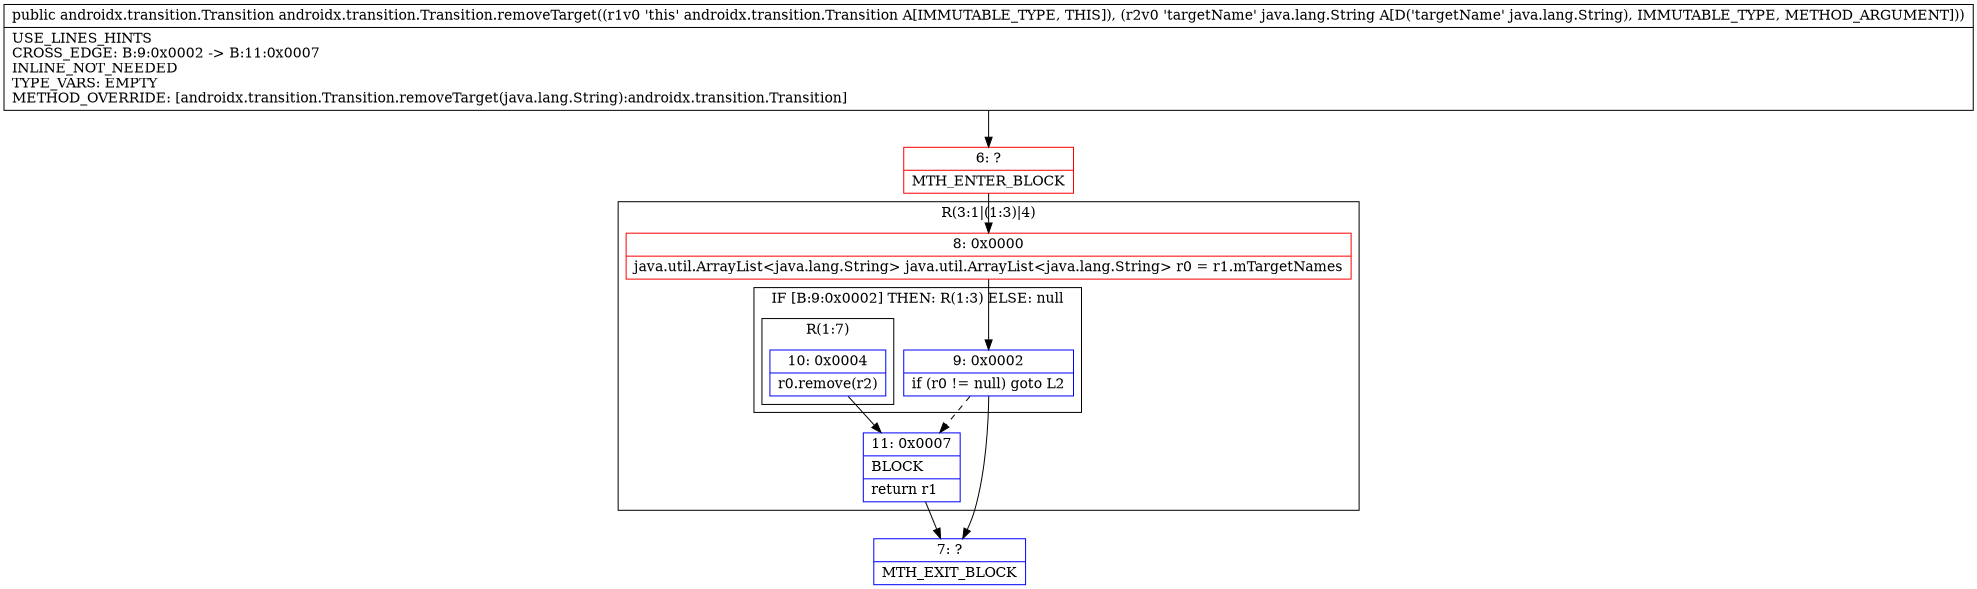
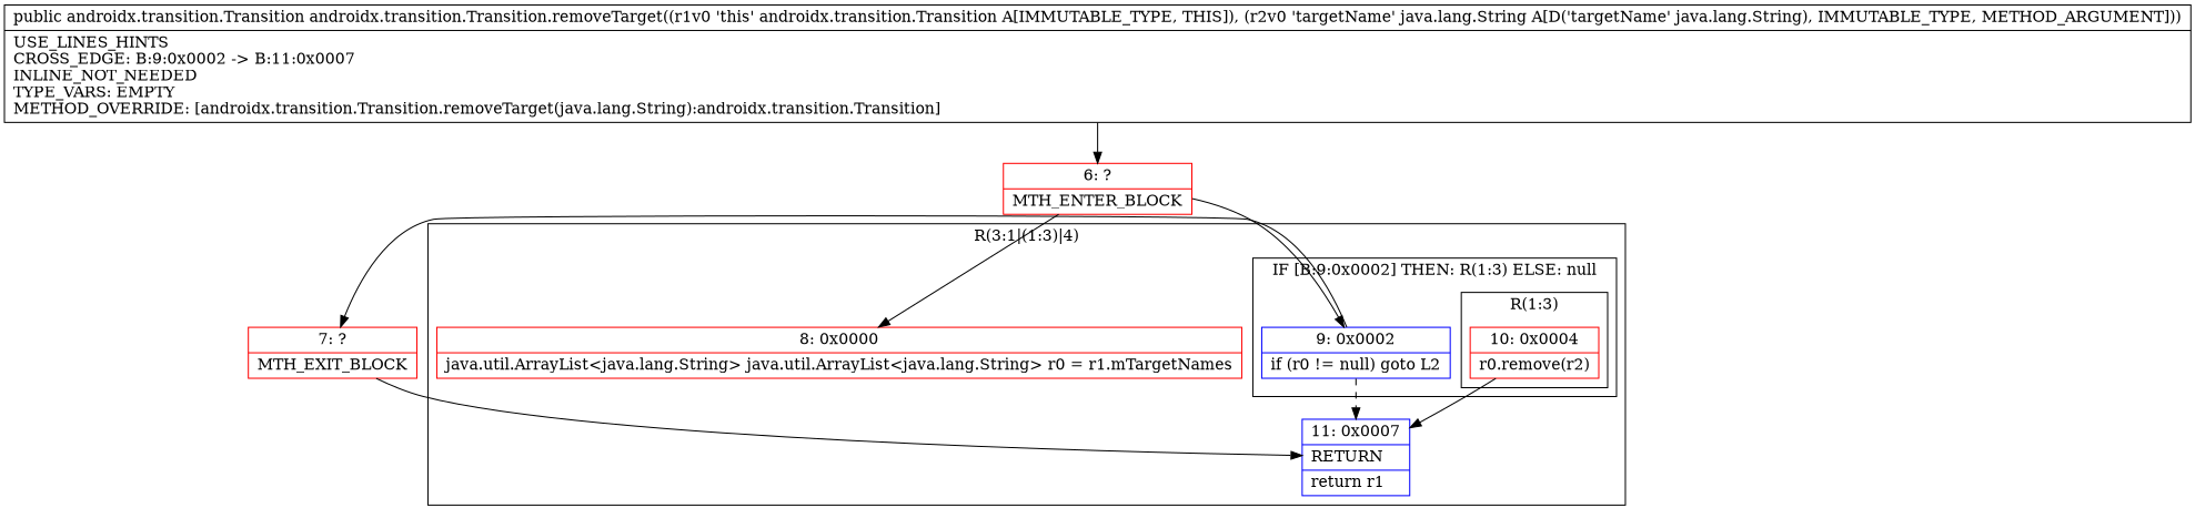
  digraph {
    node [color=blue shape=record]
-   n1 [label="{10\:\ 0x0004|r0.remove(r2)\l}"]
+   n1 [color=red label="{10\:\ 0x0004|r0.remove(r2)\l}"]
    n2 [label="{9\:\ 0x0002|if (r0 != null) goto L2\l}"]
    n3 [color=red label="{8\:\ 0x0000|java.util.ArrayList\<java.lang.String\> java.util.ArrayList\<java.lang.String\> r0 = r1.mTargetNames\l}"]
-   n4 [label="{11\:\ 0x0007|BLOCK\l|return r1\l}"]
-   n5 [label="{7\:\ ?|MTH_EXIT_BLOCK\l}"]
+   n4 [label="{11\:\ 0x0007|RETURN\l|return r1\l}"]
+   n5 [color=red label="{7\:\ ?|MTH_EXIT_BLOCK\l}"]
    n6 [color=red label="{6\:\ ?|MTH_ENTER_BLOCK\l}"]
    n7 [label="{public androidx.transition.Transition androidx.transition.Transition.removeTarget((r1v0 'this' androidx.transition.Transition A[IMMUTABLE_TYPE, THIS]), (r2v0 'targetName' java.lang.String A[D('targetName' java.lang.String), IMMUTABLE_TYPE, METHOD_ARGUMENT]))  | USE_LINES_HINTS\lCROSS_EDGE: B:9:0x0002 \-\> B:11:0x0007\lINLINE_NOT_NEEDED\lTYPE_VARS: EMPTY\lMETHOD_OVERRIDE: [androidx.transition.Transition.removeTarget(java.lang.String):androidx.transition.Transition]\l}" color=""]
    subgraph cluster_1 {
      label="R(3:1|(1:3)|4)"
      n3
      n4
      subgraph cluster_2 {
        label="IF [B:9:0x0002] THEN: R(1:3) ELSE: null"
        n2
        subgraph cluster_3 {
-         label="R(1:7)"
+         label="R(1:3)"
          n1
        }
      }
    }
    n1 -> n4
    n2 -> n4 [style=dashed]
    n2 -> n5
-   n3 -> n2
-   n4 -> n5
+   n6 -> n2
+   n5 -> n4
    n6 -> n3
    n7 -> n6
  }
